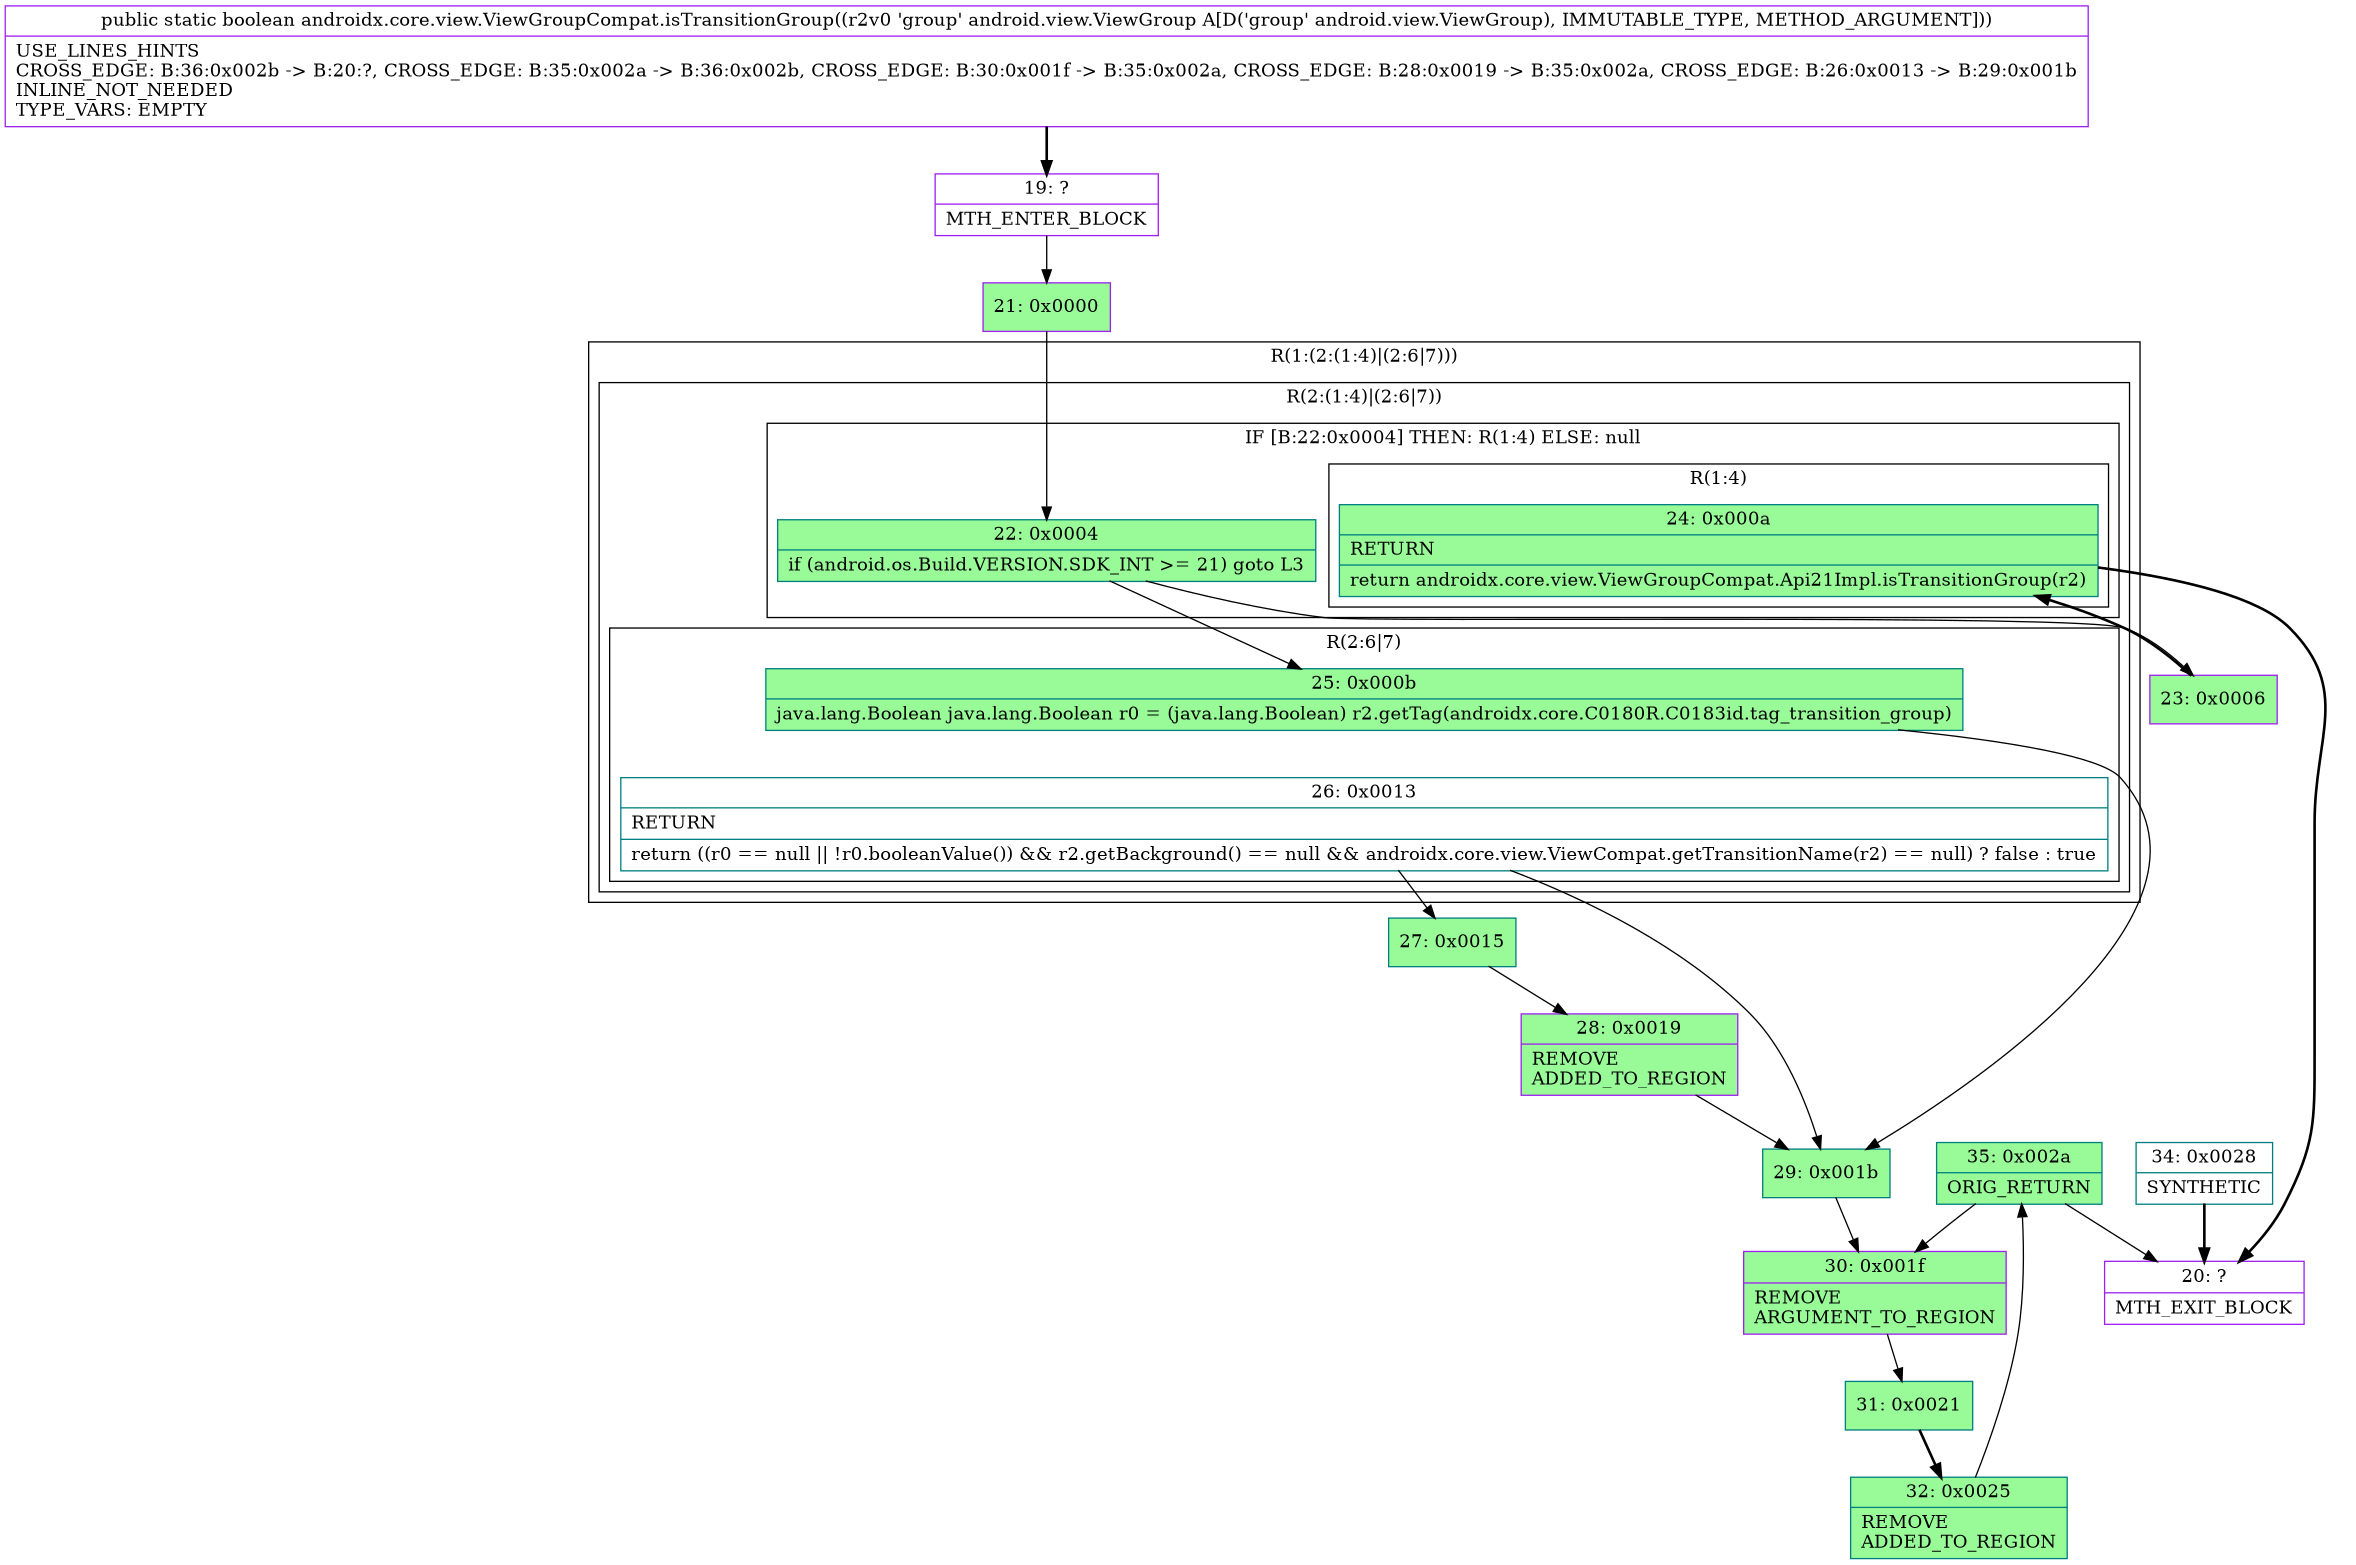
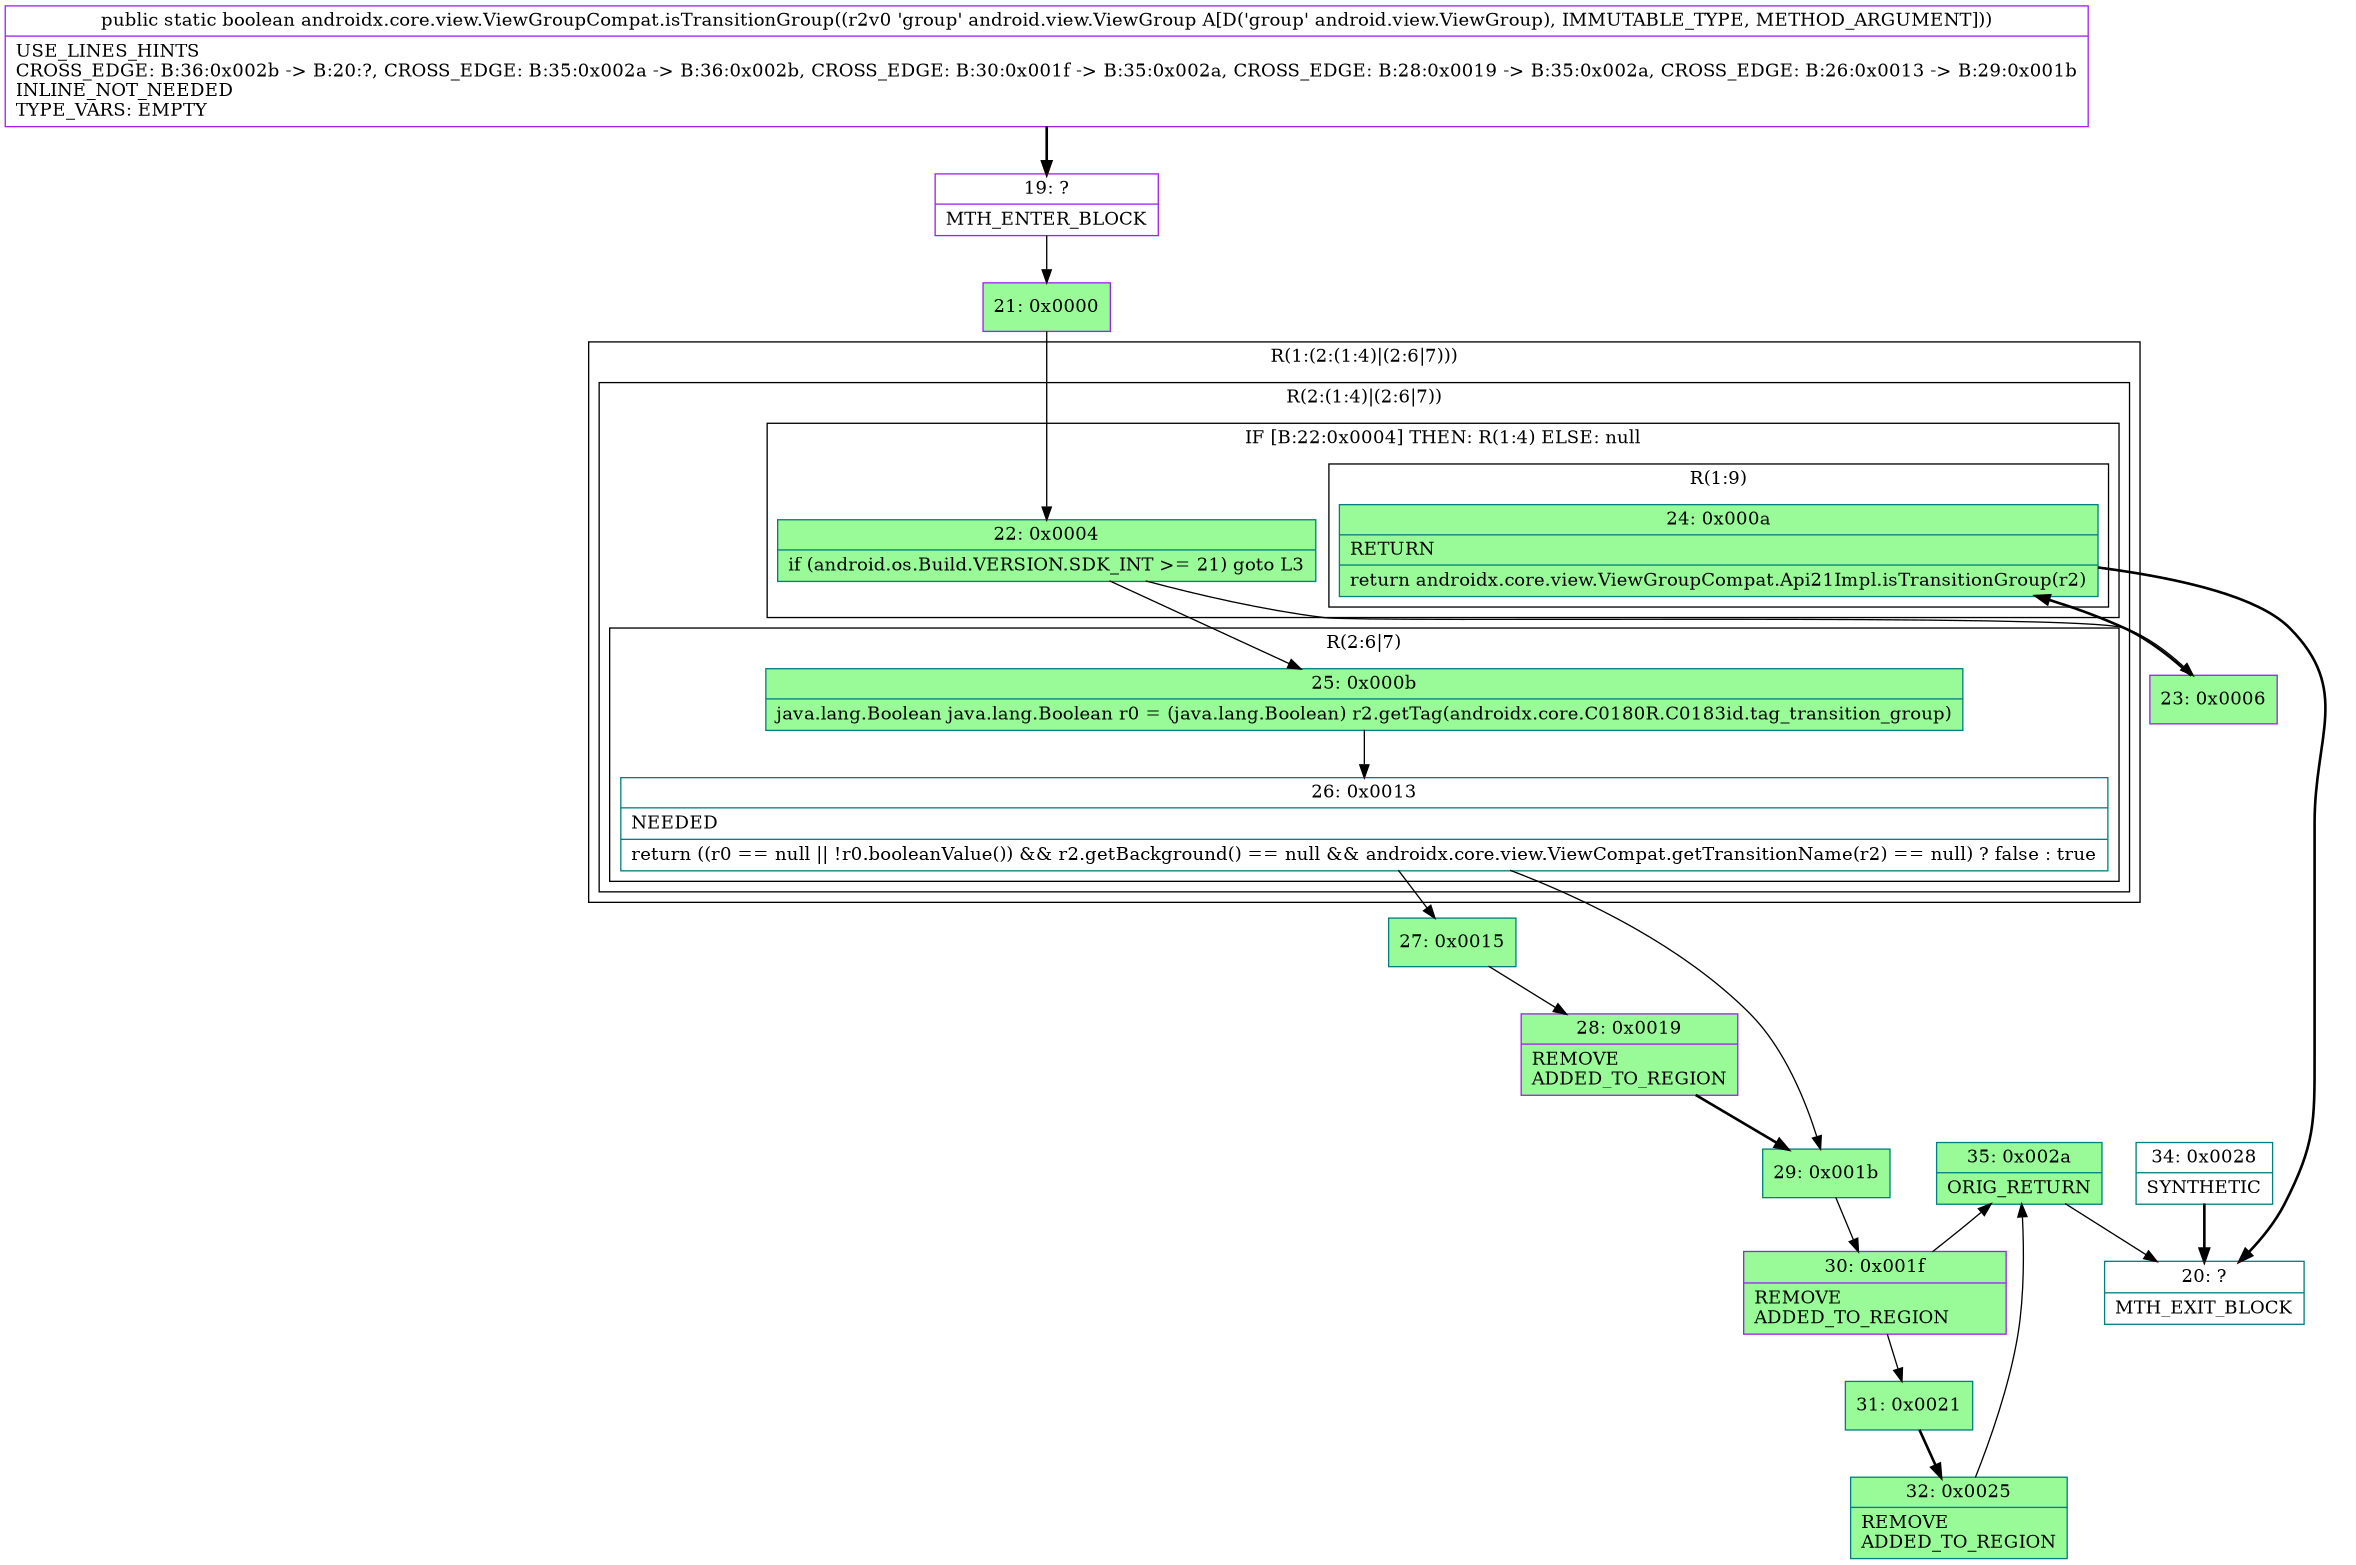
  digraph {
    node [color=teal fillcolor=palegreen shape=record style=filled]
    edge [style=solid]
    n1 [label="{24\:\ 0x000a|RETURN\l|return androidx.core.view.ViewGroupCompat.Api21Impl.isTransitionGroup(r2)\l}"]
    n2 [label="{22\:\ 0x0004|if (android.os.Build.VERSION.SDK_INT \>= 21) goto L3\l}"]
    n3 [label="{25\:\ 0x000b|java.lang.Boolean java.lang.Boolean r0 = (java.lang.Boolean) r2.getTag(androidx.core.C0180R.C0183id.tag_transition_group)\l}"]
-   n4 [fillcolor=white label="{26\:\ 0x0013|RETURN\l|return ((r0 == null \|\| !r0.booleanValue()) && r2.getBackground() == null && androidx.core.view.ViewCompat.getTransitionName(r2) == null) ? false : true\l}"]
-   n5 [color=purple fillcolor=white label="{20\:\ ?|MTH_EXIT_BLOCK\l}"]
+   n4 [fillcolor=white label="{26\:\ 0x0013|NEEDED\l|return ((r0 == null \|\| !r0.booleanValue()) && r2.getBackground() == null && androidx.core.view.ViewCompat.getTransitionName(r2) == null) ? false : true\l}"]
+   n5 [fillcolor=white label="{20\:\ ?|MTH_EXIT_BLOCK\l}"]
    n6 [color=purple label="{23\:\ 0x0006}"]
    n7 [label="{27\:\ 0x0015}"]
    n8 [label="{29\:\ 0x001b}"]
    n9 [color=purple label="{28\:\ 0x0019|REMOVE\lADDED_TO_REGION\l}"]
-   n10 [color=purple label="{30\:\ 0x001f|REMOVE\lARGUMENT_TO_REGION\l}"]
+   n10 [color=purple label="{30\:\ 0x001f|REMOVE\lADDED_TO_REGION\l}"]
    n11 [color=purple fillcolor=white label="{19\:\ ?|MTH_ENTER_BLOCK\l}"]
    n12 [color=purple label="{21\:\ 0x0000}"]
    n13 [label="{35\:\ 0x002a|ORIG_RETURN\l}"]
    n14 [label="{31\:\ 0x0021}"]
    n15 [label="{32\:\ 0x0025|REMOVE\lADDED_TO_REGION\l}"]
    n16 [fillcolor=white label="{34\:\ 0x0028|SYNTHETIC\l}"]
    n17 [color=purple fillcolor=white label="{public static boolean androidx.core.view.ViewGroupCompat.isTransitionGroup((r2v0 'group' android.view.ViewGroup A[D('group' android.view.ViewGroup), IMMUTABLE_TYPE, METHOD_ARGUMENT]))  | USE_LINES_HINTS\lCROSS_EDGE: B:36:0x002b \-\> B:20:?, CROSS_EDGE: B:35:0x002a \-\> B:36:0x002b, CROSS_EDGE: B:30:0x001f \-\> B:35:0x002a, CROSS_EDGE: B:28:0x0019 \-\> B:35:0x002a, CROSS_EDGE: B:26:0x0013 \-\> B:29:0x001b\lINLINE_NOT_NEEDED\lTYPE_VARS: EMPTY\l}"]
    subgraph cluster_1 {
      label="R(1:(2:(1:4)|(2:6|7)))"
      subgraph cluster_2 {
        label="R(2:(1:4)|(2:6|7))"
        subgraph cluster_3 {
          label="IF [B:22:0x0004] THEN: R(1:4) ELSE: null"
          n2
          subgraph cluster_4 {
-           label="R(1:4)"
+           label="R(1:9)"
            n1
          }
        }
        subgraph cluster_5 {
          label="R(2:6|7)"
          n3
          n4
        }
      }
    }
    n1 -> n5 [style=bold]
    n2 -> n3
    n2 -> n6
-   n3 -> n8
+   n3 -> n4
    n4 -> n7
    n4 -> n8
    n6 -> n1 [style=bold]
    n7 -> n9
    n8 -> n10
-   n9 -> n8
-   n13 -> n10
+   n9 -> n8 [style=bold]
+   n10 -> n13
    n10 -> n14
    n11 -> n12
    n12 -> n2
    n13 -> n5
    n14 -> n15 [style=bold]
    n15 -> n13
    n16 -> n5 [style=bold]
    n17 -> n11 [style=bold]
  }
